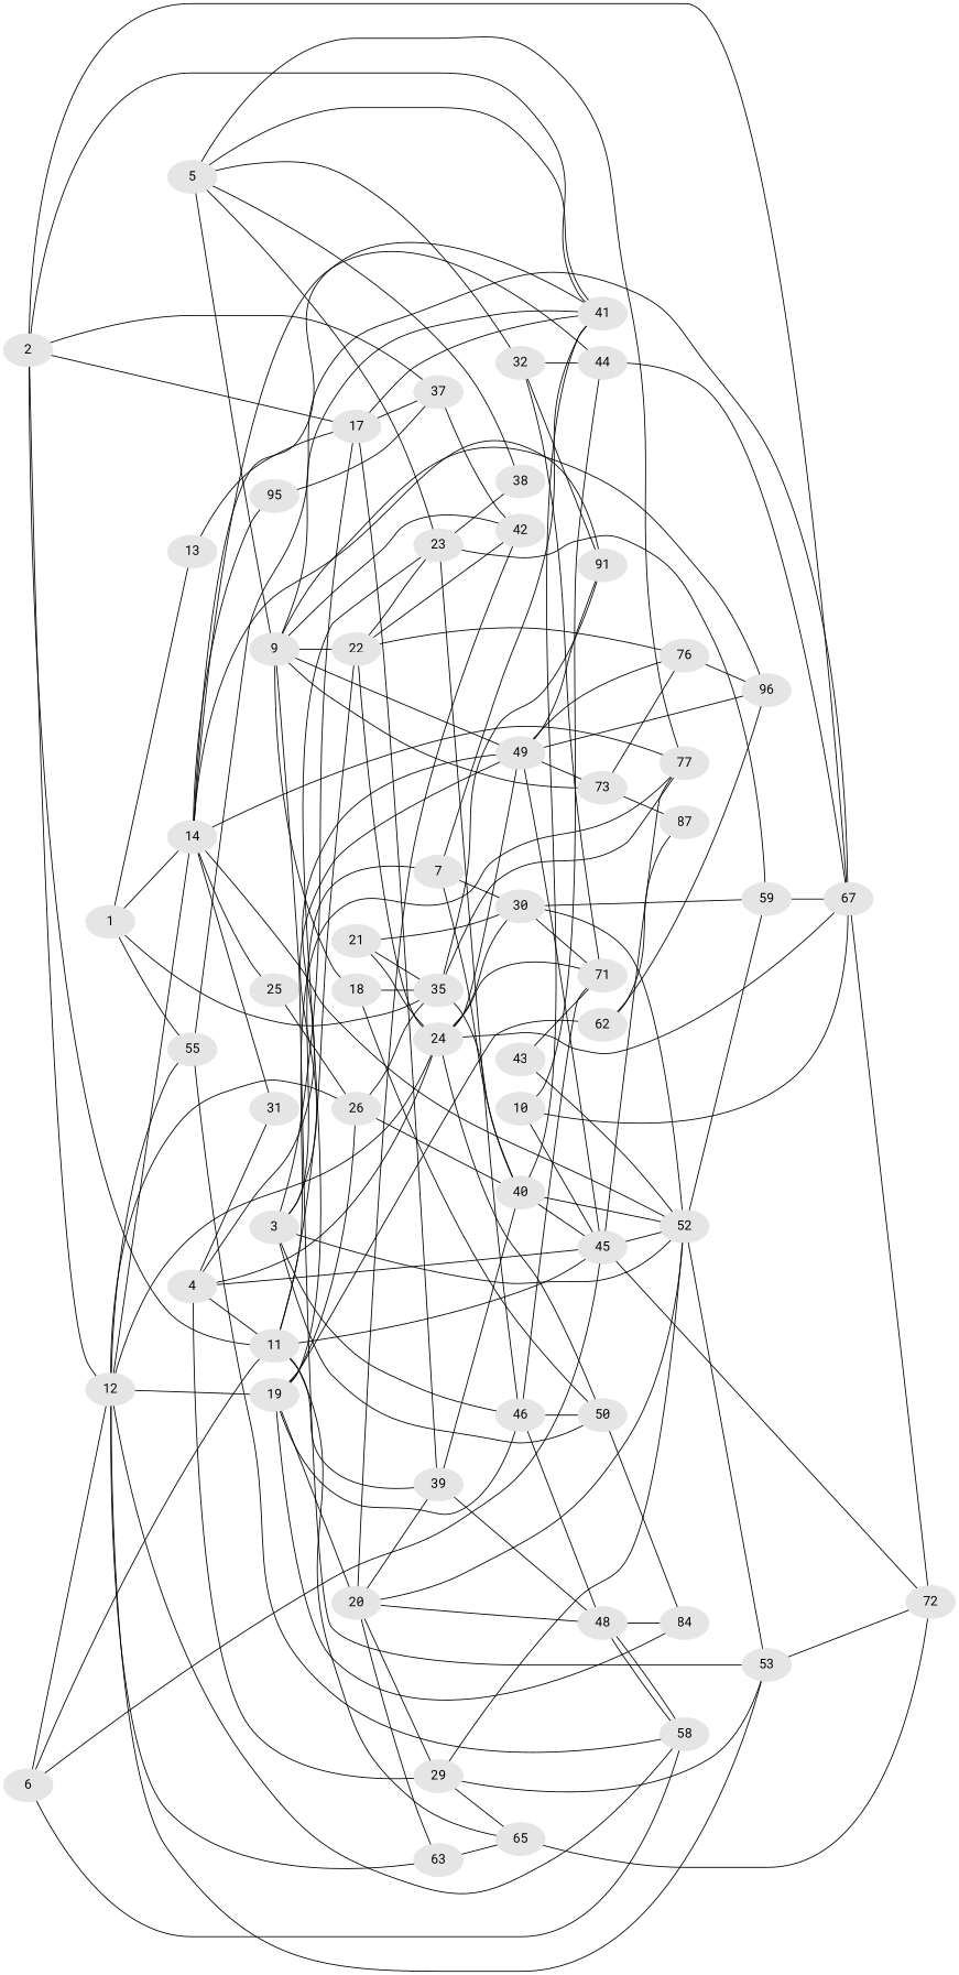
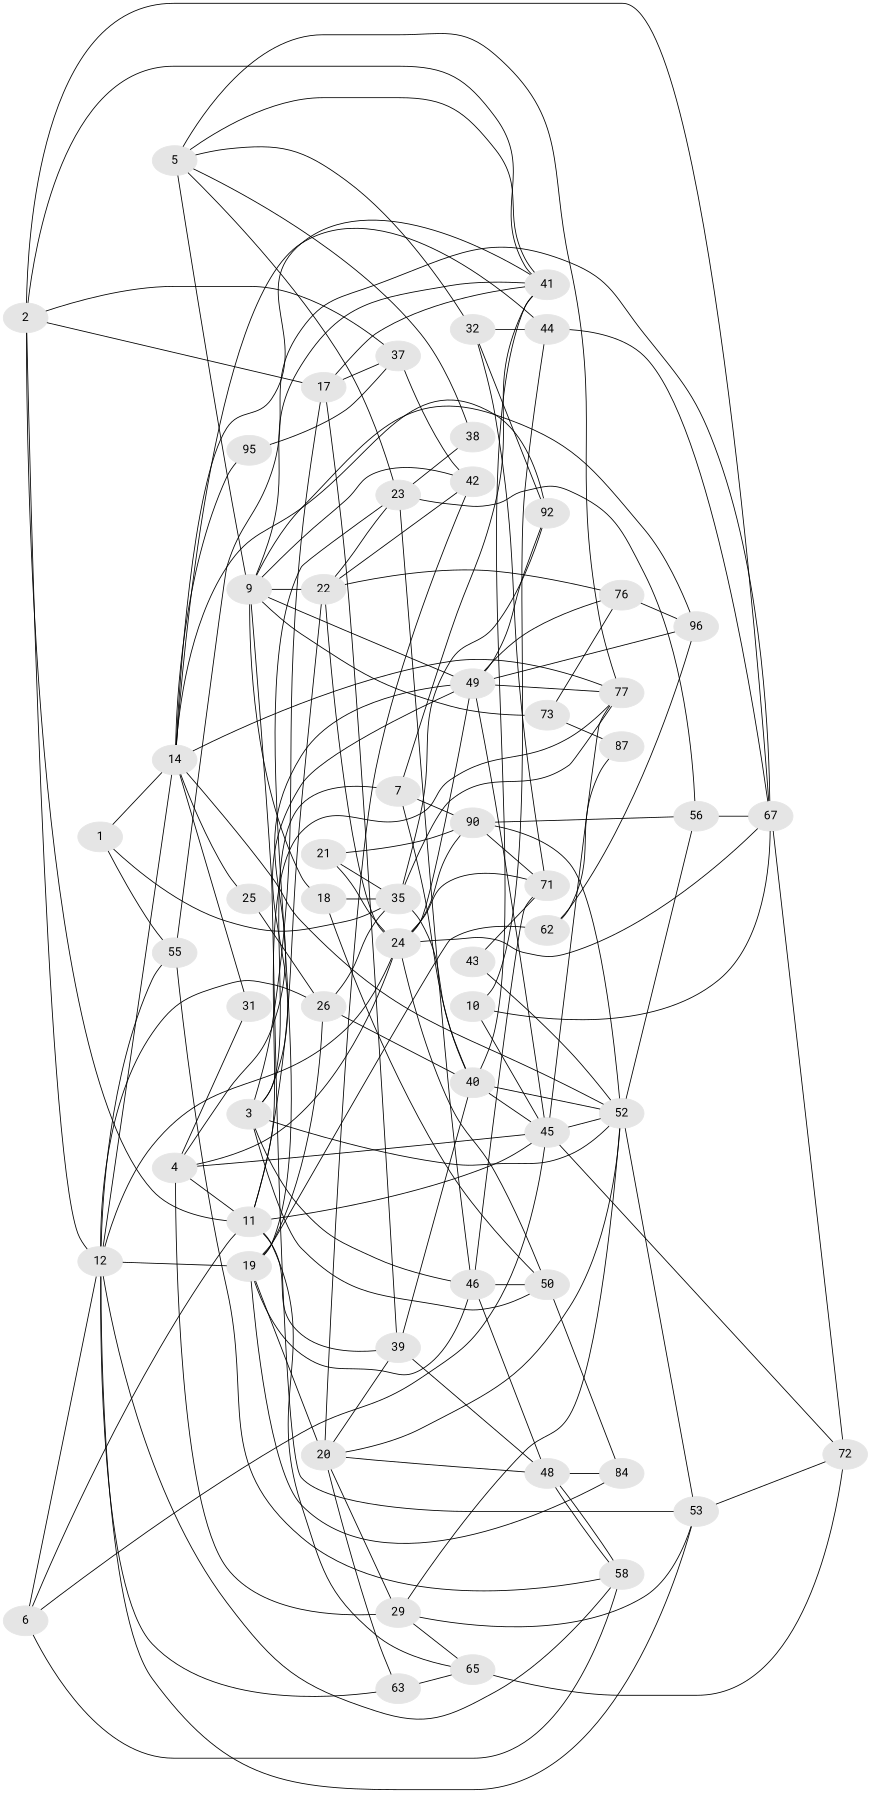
  graph {
    fontname="Roboto Mono"
    rankdir=LR
    node [color=gray90 fontname="Roboto Mono" style=filled]
    edge [fontname="Roboto Mono"]
    1 [super="+85"]
-   13
    14 [super="+36"]
    35 [super="+61"]
    55
    17 [super="+51"]
    41 [super="+81"]
    52 [super="+93"]
    31
    77
    44 [super="+86"]
    n12 [label=95]
    25
-   92 [label=91]
+   92
    40 [super="+64"]
    67 [super="+75"]
    58
    11 [super="+34"]
    45 [super="+95"]
    22 [super="+90"]
    39 [super="+70"]
    65 [super="+83"]
    2
    12 [super="+88"]
    37 [super="+82"]
    24 [super="+68"]
    53
    19 [super="+28"]
    26
    63
    42 [super="+91"]
    72
    3 [super="+94"]
    7 [super="+78"]
    46 [super="+89"]
    49 [super="+66"]
    50
-   30 [super="+33"]
+   30 [super="+33" label=90]
    48
    71
    73
    96
    76 [super="+80"]
    84
-   56 [super="+60" label=59]
+   56 [super="+60"]
    4 [super="+8"]
    29 [super="+74"]
    5 [super="+54"]
    9 [super="+59"]
    23 [super="+57"]
    32 [super="+79"]
    38
    18
    6 [super="+16"]
    87
    10
    20 [super="+27"]
    62 [super="+69"]
    21
    43
-   1 -- 13
    1 -- 14
    1 -- 35
    1 -- 55
-   13 -- 17
    14 -- 41
    14 -- 52
    14 -- 31
    14 -- 77
    14 -- 44
    14 -- n12
    14 -- 25
    14 -- 92
    35 -- 77
    35 -- 92
    35 -- 40
    55 -- 67
    55 -- 58
    17 -- 41
    17 -- 39
    17 -- 37
    52 -- 53
    52 -- 56
    44 -- 67
    n12 -- 37
    25 -- 26
    40 -- 41
    40 -- 52
    40 -- 45
    67 -- 72
    11 -- 77
    11 -- 45
    11 -- 22
    11 -- 39
    11 -- 65
    45 -- 52
    45 -- 77
    45 -- 72
    22 -- 24
    22 -- 42
    22 -- 76
    22 -- 23
    39 -- 40
    39 -- 48
    65 -- 72
    2 -- 17
    2 -- 41
    2 -- 67
    2 -- 11
    2 -- 12
    2 -- 37
    12 -- 14
    12 -- 55
    12 -- 58
    12 -- 24
    12 -- 53
    12 -- 19
    12 -- 26
    12 -- 63
    37 -- 42
    24 -- 67
    24 -- 49
    24 -- 50
    24 -- 30
    24 -- 71
    53 -- 72
    19 -- 26
    19 -- 46
    19 -- 84
    19 -- 23
    19 -- 20
    19 -- 62
    26 -- 35
    26 -- 40
    63 -- 65
    3 -- 17
    3 -- 52
    3 -- 7
    3 -- 46
    3 -- 49
    3 -- 50
    7 -- 41
    7 -- 40
    7 -- 30
    46 -- 50
    46 -- 48
    46 -- 71
    49 -- 92
    49 -- 45
-   49 -- 73
+   49 -- 77
    49 -- 96
    49 -- 76
    50 -- 84
    30 -- 52
    30 -- 71
    30 -- 56
    48 -- 58
    48 -- 58
    48 -- 84
    73 -- 76
    73 -- 87
    76 -- 96
    56 -- 67
    4 -- 31
    4 -- 11
    4 -- 45
    4 -- 24
    4 -- 49
    4 -- 29
    29 -- 52
    29 -- 65
    29 -- 53
    5 -- 41
    5 -- 77
    5 -- 9
    5 -- 23
    5 -- 32
    5 -- 38
    9 -- 41
    9 -- 22
    9 -- 53
    9 -- 42
    9 -- 49
    9 -- 73
    9 -- 96
    9 -- 18
    23 -- 46
    23 -- 56
    23 -- 38
    32 -- 44
    32 -- 92
    32 -- 71
    18 -- 35
    18 -- 50
    6 -- 58
    6 -- 11
    6 -- 45
    6 -- 12
    10 -- 44
    10 -- 67
    10 -- 45
    20 -- 52
    20 -- 39
    20 -- 63
    20 -- 42
    20 -- 48
    20 -- 29
    62 -- 96
    62 -- 87 [weight=2]
    21 -- 35
    21 -- 24
    21 -- 30
    43 -- 52
    43 -- 71
  }
